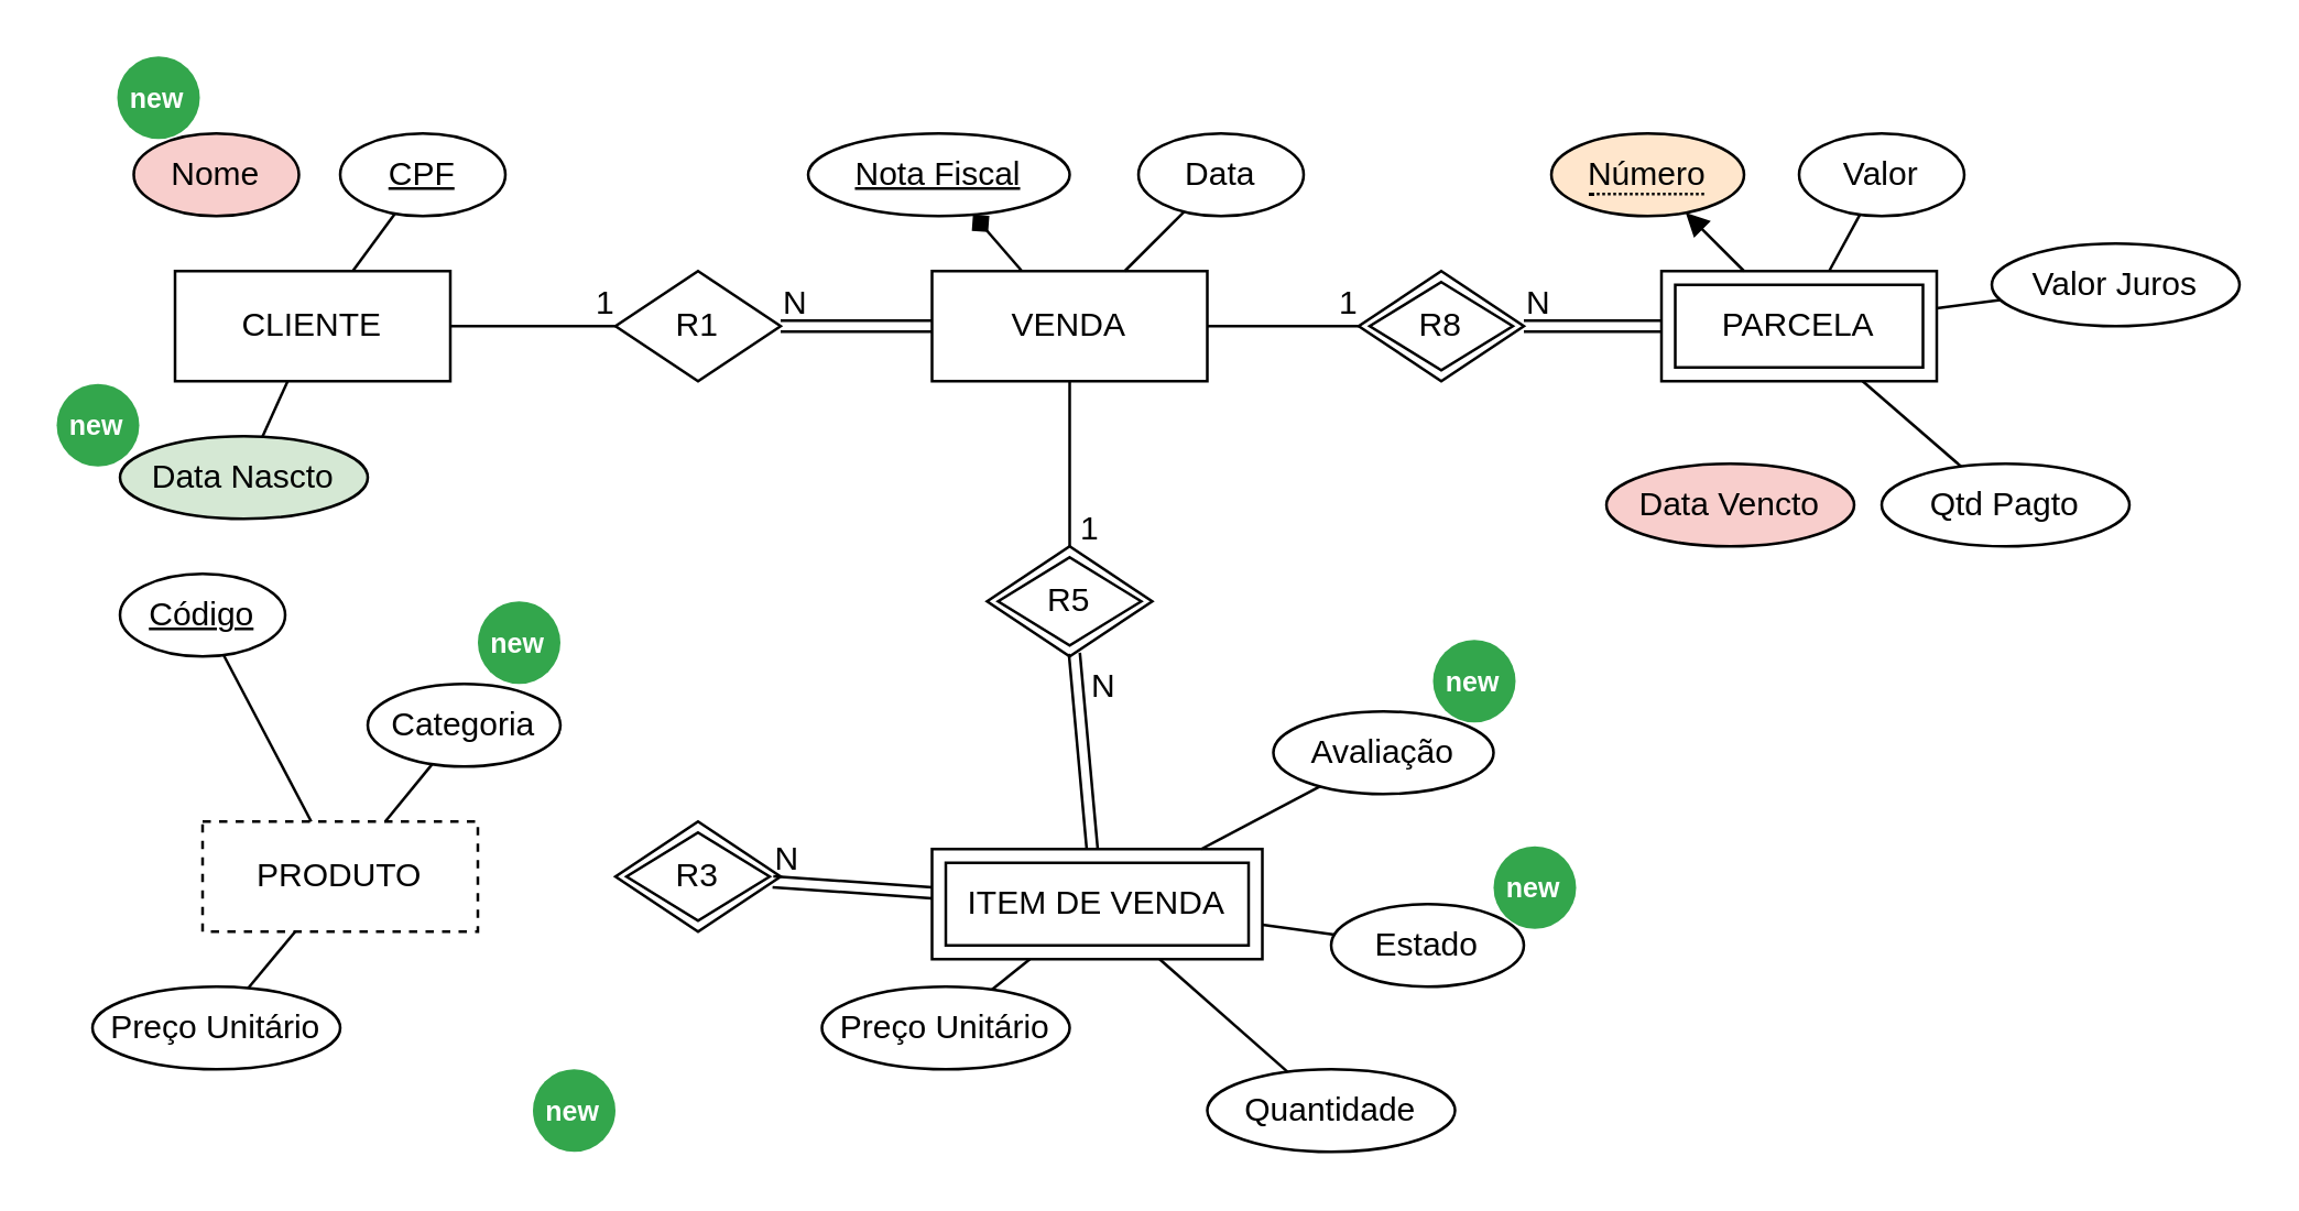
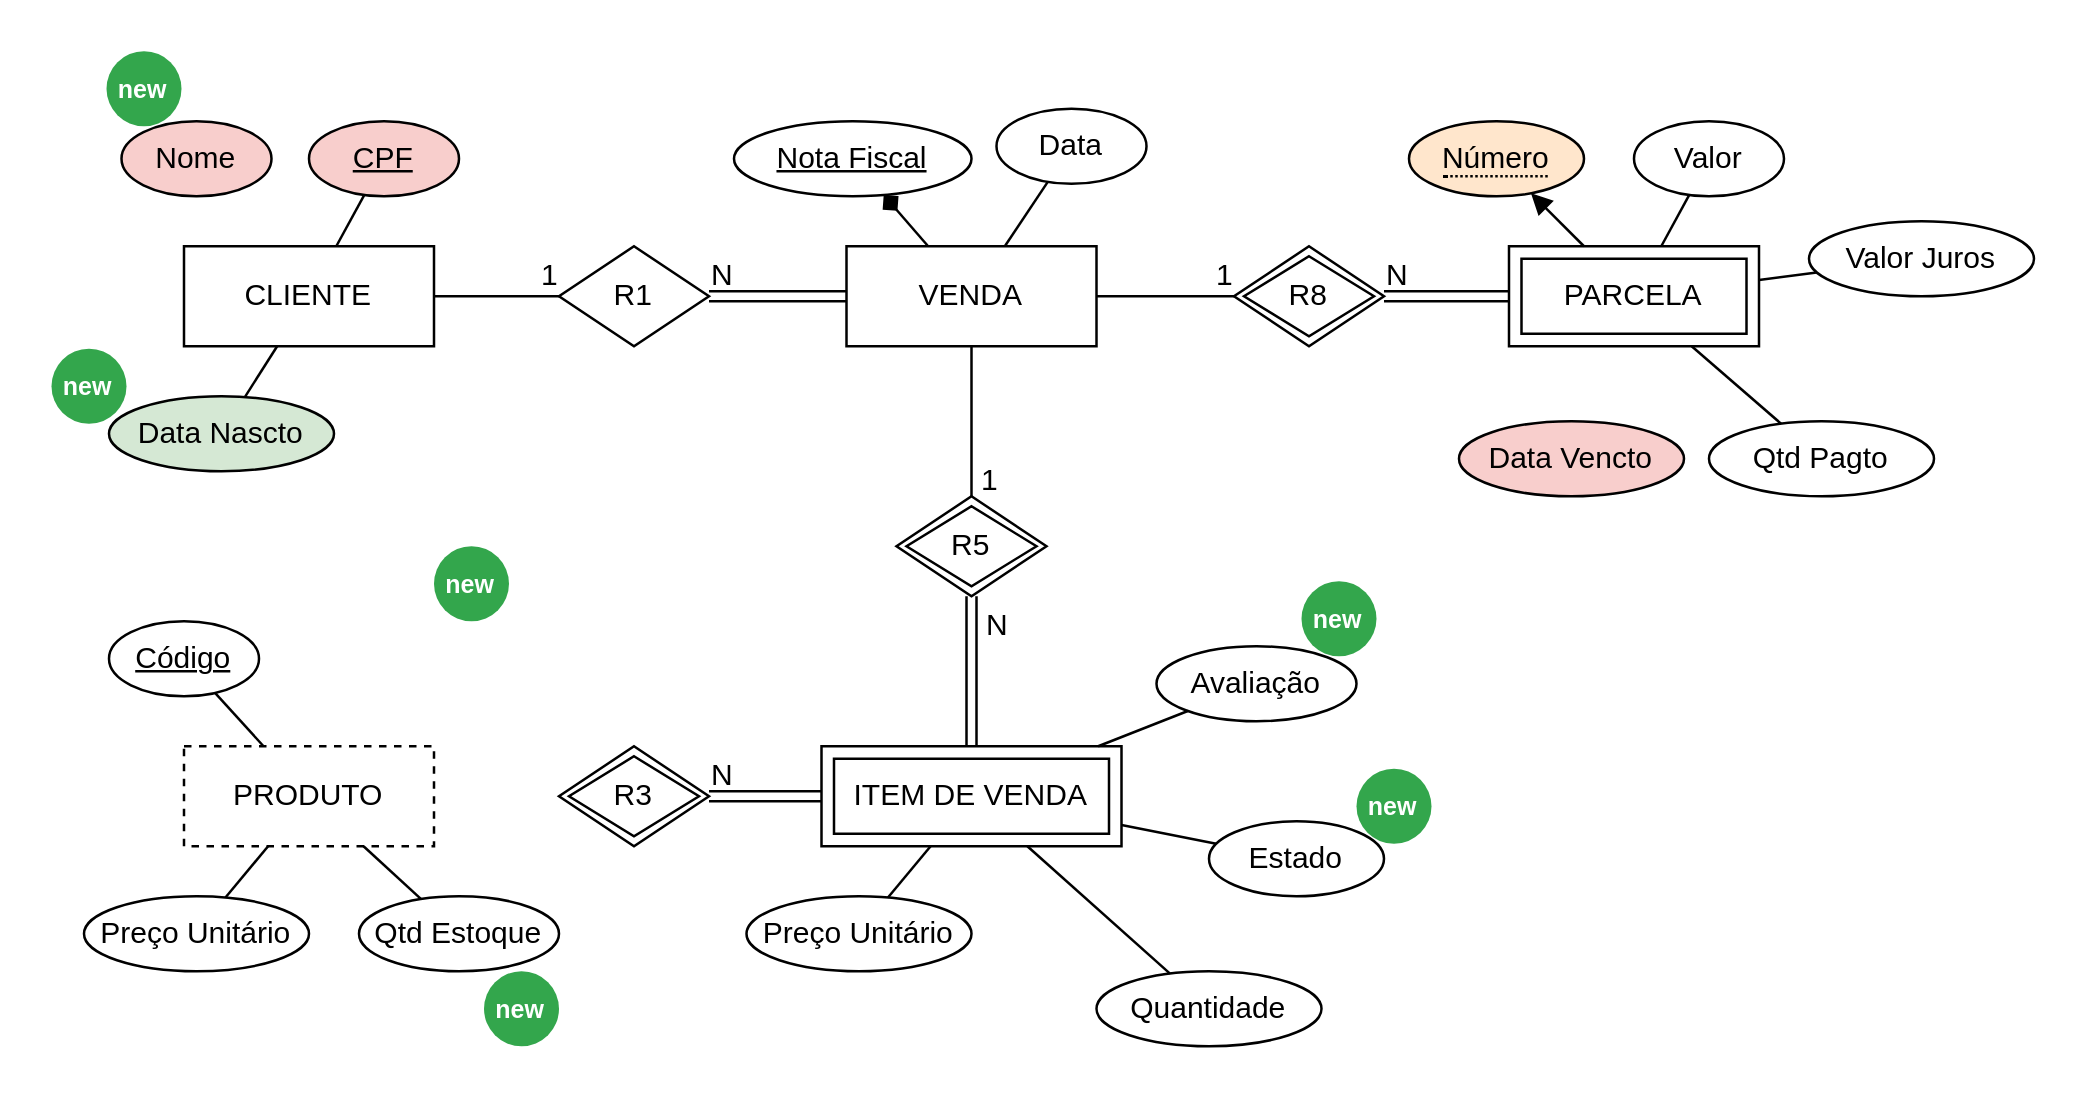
  <mxCell id="0" />
  <mxCell id="1" parent="0" />
- <mxCell id="2" value="CLIENTE" style="whiteSpace=wrap;html=1;align=center;" vertex="1" parent="1"><mxGeometry x="63" y="98" width="100" height="40" as="geometry" /></mxCell>
+ <mxCell id="2" value="CLIENTE" style="whiteSpace=wrap;html=1;align=center;" vertex="1" parent="1"><mxGeometry x="73" y="98" width="100" height="40" as="geometry" /></mxCell>
  <mxCell id="3" value="VENDA" style="whiteSpace=wrap;html=1;align=center;" vertex="1" parent="1"><mxGeometry x="338" y="98" width="100" height="40" as="geometry" /></mxCell>
  <mxCell id="4" value="PRODUTO" style="whiteSpace=wrap;html=1;align=center;dashed=1;" vertex="1" parent="1"><mxGeometry x="73" y="298" width="100" height="40" as="geometry" /></mxCell>
  <mxCell id="5" value="PARCELA" style="shape=ext;margin=3;double=1;whiteSpace=wrap;html=1;align=center;" vertex="1" parent="1"><mxGeometry x="603" y="98" width="100" height="40" as="geometry" /></mxCell>
- <mxCell id="6" value="ITEM DE VENDA" style="shape=ext;margin=3;double=1;whiteSpace=wrap;html=1;align=center;" vertex="1" parent="1"><mxGeometry x="338" y="308" width="120" height="40" as="geometry" /></mxCell>
+ <mxCell id="6" value="ITEM DE VENDA" style="shape=ext;margin=3;double=1;whiteSpace=wrap;html=1;align=center;" vertex="1" parent="1"><mxGeometry x="328" y="298" width="120" height="40" as="geometry" /></mxCell>
  <mxCell id="7" value="R1" style="shape=rhombus;perimeter=rhombusPerimeter;whiteSpace=wrap;html=1;align=center;" vertex="1" parent="1"><mxGeometry x="223" y="98" width="60" height="40" as="geometry" /></mxCell>
  <mxCell id="8" value="" style="endArrow=none;html=1;rounded=0;" edge="1" parent="1" source="2" target="7"><mxGeometry relative="1" as="geometry"><mxPoint x="293" y="168" as="sourcePoint" /><mxPoint x="453" y="168" as="targetPoint" /></mxGeometry></mxCell>
  <mxCell id="9" value="1" style="resizable=0;html=1;align=right;verticalAlign=bottom;" connectable="0" vertex="1" parent="8"><mxGeometry x="1" relative="1" as="geometry" /></mxCell>
  <mxCell id="10" value="" style="shape=link;html=1;rounded=0;" edge="1" parent="1" source="3" target="7"><mxGeometry relative="1" as="geometry"><mxPoint x="293" y="168" as="sourcePoint" /><mxPoint x="453" y="168" as="targetPoint" /></mxGeometry></mxCell>
  <mxCell id="11" value="N" style="resizable=0;html=1;align=right;verticalAlign=bottom;" connectable="0" vertex="1" parent="10"><mxGeometry x="1" relative="1" as="geometry"><mxPoint x="10" as="offset" /></mxGeometry></mxCell>
  <mxCell id="12" value="R5" style="shape=rhombus;double=1;perimeter=rhombusPerimeter;whiteSpace=wrap;html=1;align=center;" vertex="1" parent="1"><mxGeometry x="358" y="198" width="60" height="40" as="geometry" /></mxCell>
  <mxCell id="13" value="" style="endArrow=none;html=1;rounded=0;" edge="1" parent="1" source="3" target="12"><mxGeometry relative="1" as="geometry"><mxPoint x="173" y="128" as="sourcePoint" /><mxPoint x="393" y="228" as="targetPoint" /></mxGeometry></mxCell>
  <mxCell id="14" value="1" style="resizable=0;html=1;align=right;verticalAlign=bottom;" connectable="0" vertex="1" parent="13"><mxGeometry x="1" relative="1" as="geometry"><mxPoint x="11" y="2" as="offset" /></mxGeometry></mxCell>
  <mxCell id="15" value="" style="shape=link;html=1;rounded=0;" edge="1" parent="1" source="6" target="12"><mxGeometry relative="1" as="geometry"><mxPoint x="407.66" y="298" as="sourcePoint" /><mxPoint x="407.66" y="238" as="targetPoint" /></mxGeometry></mxCell>
  <mxCell id="16" value="N" style="resizable=0;html=1;align=right;verticalAlign=bottom;" connectable="0" vertex="1" parent="15"><mxGeometry x="1" relative="1" as="geometry"><mxPoint x="15" y="20" as="offset" /></mxGeometry></mxCell>
  <mxCell id="17" value="R3" style="shape=rhombus;double=1;perimeter=rhombusPerimeter;whiteSpace=wrap;html=1;align=center;" vertex="1" parent="1"><mxGeometry x="223" y="298" width="60" height="40" as="geometry" /></mxCell>
  <mxCell id="18" value="" style="shape=link;html=1;rounded=0;" edge="1" parent="1" source="6" target="17"><mxGeometry relative="1" as="geometry"><mxPoint x="262.66" y="398" as="sourcePoint" /><mxPoint x="262.66" y="338" as="targetPoint" /></mxGeometry></mxCell>
  <mxCell id="19" value="N" style="resizable=0;html=1;align=right;verticalAlign=bottom;" connectable="0" vertex="1" parent="18"><mxGeometry x="1" relative="1" as="geometry"><mxPoint x="10" as="offset" /></mxGeometry></mxCell>
  <mxCell id="20" value="R8" style="shape=rhombus;double=1;perimeter=rhombusPerimeter;whiteSpace=wrap;html=1;align=center;" vertex="1" parent="1"><mxGeometry x="493" y="98" width="60" height="40" as="geometry" /></mxCell>
  <mxCell id="21" value="" style="endArrow=none;html=1;rounded=0;" edge="1" parent="1" target="20" source="3"><mxGeometry relative="1" as="geometry"><mxPoint x="443" y="148" as="sourcePoint" /><mxPoint x="518" y="158" as="targetPoint" /></mxGeometry></mxCell>
  <mxCell id="22" value="1" style="resizable=0;html=1;align=right;verticalAlign=bottom;" connectable="0" vertex="1" parent="21"><mxGeometry x="1" relative="1" as="geometry"><mxPoint as="offset" /></mxGeometry></mxCell>
  <mxCell id="23" value="" style="shape=link;html=1;rounded=0;" edge="1" parent="1" target="20" source="5"><mxGeometry relative="1" as="geometry"><mxPoint x="618" y="148" as="sourcePoint" /><mxPoint x="532.66" y="168" as="targetPoint" /></mxGeometry></mxCell>
  <mxCell id="24" value="N" style="resizable=0;html=1;align=right;verticalAlign=bottom;" connectable="0" vertex="1" parent="23"><mxGeometry x="1" relative="1" as="geometry"><mxPoint x="10" as="offset" /></mxGeometry></mxCell>
- <mxCell id="25" value="CPF" style="ellipse;whiteSpace=wrap;html=1;align=center;fontStyle=4;" vertex="1" parent="1"><mxGeometry x="123" y="48" width="60" height="30" as="geometry" /></mxCell>
+ <mxCell id="25" value="CPF" style="ellipse;whiteSpace=wrap;html=1;align=center;fontStyle=4;fillColor=#f8cecc;" vertex="1" parent="1"><mxGeometry x="123" y="48" width="60" height="30" as="geometry" /></mxCell>
  <mxCell id="26" value="Nota Fiscal" style="ellipse;whiteSpace=wrap;html=1;align=center;fontStyle=4;" vertex="1" parent="1"><mxGeometry x="293" y="48" width="95" height="30" as="geometry" /></mxCell>
  <mxCell id="27" value="&lt;span style=&quot;border-bottom: 1px dotted&quot;&gt;Número&lt;/span&gt;" style="ellipse;whiteSpace=wrap;html=1;align=center;fillColor=#ffe6cc;" vertex="1" parent="1"><mxGeometry x="563" y="48" width="70" height="30" as="geometry" /></mxCell>
- <mxCell id="28" value="Código" style="ellipse;whiteSpace=wrap;html=1;align=center;fontStyle=4;" vertex="1" parent="1"><mxGeometry x="43" y="208" width="60" height="30" as="geometry" /></mxCell>
+ <mxCell id="28" value="Código" style="ellipse;whiteSpace=wrap;html=1;align=center;fontStyle=4;" vertex="1" parent="1"><mxGeometry x="43" y="248" width="60" height="30" as="geometry" /></mxCell>
  <mxCell id="29" value="" style="endArrow=none;html=1;rounded=0;" edge="1" parent="1" source="25" target="2"><mxGeometry relative="1" as="geometry"><mxPoint x="293" y="158" as="sourcePoint" /><mxPoint x="123" y="128" as="targetPoint" /></mxGeometry></mxCell>
  <mxCell id="30" value="" style="endArrow=diamond;html=1;rounded=0;" edge="1" parent="1" source="3" target="26"><mxGeometry relative="1" as="geometry"><mxPoint x="156.254" y="77.616" as="sourcePoint" /><mxPoint x="142.231" y="108" as="targetPoint" /></mxGeometry></mxCell>
  <mxCell id="31" value="" style="endArrow=block;html=1;rounded=0;" edge="1" parent="1" source="5" target="27"><mxGeometry relative="1" as="geometry"><mxPoint x="383.342" y="108" as="sourcePoint" /><mxPoint x="361.079" y="77.623" as="targetPoint" /></mxGeometry></mxCell>
  <mxCell id="32" value="" style="endArrow=none;html=1;rounded=0;" edge="1" parent="1" source="4" target="28"><mxGeometry relative="1" as="geometry"><mxPoint x="649.149" y="108" as="sourcePoint" /><mxPoint x="627.945" y="77.382" as="targetPoint" /></mxGeometry></mxCell>
- <mxCell id="33" value="Data" style="ellipse;whiteSpace=wrap;html=1;align=center;" vertex="1" parent="1"><mxGeometry x="413" y="48" width="60" height="30" as="geometry" /></mxCell>
+ <mxCell id="33" value="Data" style="ellipse;whiteSpace=wrap;html=1;align=center;" vertex="1" parent="1"><mxGeometry x="398" y="43" width="60" height="30" as="geometry" /></mxCell>
  <mxCell id="34" value="Valor&lt;span style=&quot;color: rgba(0 , 0 , 0 , 0) ; font-family: monospace ; font-size: 0px&quot;&gt;%3CmxGraphModel%3E%3Croot%3E%3CmxCell%20id%3D%220%22%2F%3E%3CmxCell%20id%3D%221%22%20parent%3D%220%22%2F%3E%3CmxCell%20id%3D%222%22%20value%3D%22Data%22%20style%3D%22ellipse%3BwhiteSpace%3Dwrap%3Bhtml%3D1%3Balign%3Dcenter%3B%22%20vertex%3D%221%22%20parent%3D%221%22%3E%3CmxGeometry%20x%3D%22470%22%20y%3D%22300%22%20width%3D%2260%22%20height%3D%2230%22%20as%3D%22geometry%22%2F%3E%3C%2FmxCell%3E%3C%2Froot%3E%3C%2FmxGraphModel%3E&lt;/span&gt;" style="ellipse;whiteSpace=wrap;html=1;align=center;" vertex="1" parent="1"><mxGeometry x="653" y="48" width="60" height="30" as="geometry" /></mxCell>
  <mxCell id="35" value="Valor Juros&lt;span style=&quot;color: rgba(0 , 0 , 0 , 0) ; font-family: monospace ; font-size: 0px&quot;&gt;%3CmxGraphModel%3E%3Croot%3E%3CmxCell%20id%3D%220%22%2F%3E%3CmxCell%20id%3D%221%22%20parent%3D%220%22%2F%3E%3CmxCell%20id%3D%222%22%20value%3D%22Data%22%20style%3D%22ellipse%3BwhiteSpace%3Dwrap%3Bhtml%3D1%3Balign%3Dcenter%3B%22%20vertex%3D%221%22%20parent%3D%221%22%3E%3CmxGeometry%20x%3D%22470%22%20y%3D%22300%22%20width%3D%2260%22%20height%3D%2230%22%20as%3D%22geometry%22%2F%3E%3C%2FmxCell%3E%3C%2Froot%3E%3C%2FmxGraphModel%3E Juros&lt;/span&gt;" style="ellipse;whiteSpace=wrap;html=1;align=center;" vertex="1" parent="1"><mxGeometry x="723" y="88" width="90" height="30" as="geometry" /></mxCell>
  <mxCell id="36" value="Qtd Pagto" style="ellipse;whiteSpace=wrap;html=1;align=center;" vertex="1" parent="1"><mxGeometry x="683" y="168" width="90" height="30" as="geometry" /></mxCell>
  <mxCell id="37" value="Data Vencto" style="ellipse;whiteSpace=wrap;html=1;align=center;fillColor=#f8cecc;" vertex="1" parent="1"><mxGeometry x="583" y="168" width="90" height="30" as="geometry" /></mxCell>
  <mxCell id="38" value="Preço Unitário" style="ellipse;whiteSpace=wrap;html=1;align=center;" vertex="1" parent="1"><mxGeometry x="298" y="358" width="90" height="30" as="geometry" /></mxCell>
  <mxCell id="39" value="Quantidade" style="ellipse;whiteSpace=wrap;html=1;align=center;" vertex="1" parent="1"><mxGeometry x="438" y="388" width="90" height="30" as="geometry" /></mxCell>
  <mxCell id="40" value="Preço Unitário" style="ellipse;whiteSpace=wrap;html=1;align=center;" vertex="1" parent="1"><mxGeometry x="33" y="358" width="90" height="30" as="geometry" /></mxCell>
  <mxCell id="41" value="" style="endArrow=none;html=1;rounded=0;" edge="1" parent="1" source="40" target="4"><mxGeometry relative="1" as="geometry"><mxPoint x="139.149" y="308" as="sourcePoint" /><mxPoint x="148.426" y="277.825" as="targetPoint" /></mxGeometry></mxCell>
  <mxCell id="42" value="" style="endArrow=none;html=1;rounded=0;" edge="1" parent="1" source="38" target="6"><mxGeometry relative="1" as="geometry"><mxPoint x="149.149" y="318" as="sourcePoint" /><mxPoint x="158.426" y="287.825" as="targetPoint" /></mxGeometry></mxCell>
  <mxCell id="43" value="" style="endArrow=none;html=1;rounded=0;" edge="1" parent="1" source="39" target="6"><mxGeometry relative="1" as="geometry"><mxPoint x="443" y="398" as="sourcePoint" /><mxPoint x="168.426" y="297.825" as="targetPoint" /></mxGeometry></mxCell>
  <mxCell id="44" value="" style="endArrow=none;html=1;rounded=0;" edge="1" parent="1" source="3" target="33"><mxGeometry relative="1" as="geometry"><mxPoint x="169.149" y="338" as="sourcePoint" /><mxPoint x="178.426" y="307.825" as="targetPoint" /></mxGeometry></mxCell>
  <mxCell id="45" value="" style="endArrow=none;html=1;rounded=0;" edge="1" parent="1" source="5" target="34"><mxGeometry relative="1" as="geometry"><mxPoint x="179.149" y="348" as="sourcePoint" /><mxPoint x="188.426" y="317.825" as="targetPoint" /></mxGeometry></mxCell>
  <mxCell id="46" value="" style="endArrow=none;html=1;rounded=0;" edge="1" parent="1" source="5" target="35"><mxGeometry relative="1" as="geometry"><mxPoint x="189.149" y="358" as="sourcePoint" /><mxPoint x="198.426" y="327.825" as="targetPoint" /></mxGeometry></mxCell>
  <mxCell id="47" value="" style="endArrow=none;html=1;rounded=0;" edge="1" parent="1" source="5" target="36"><mxGeometry relative="1" as="geometry"><mxPoint x="685.298" y="118" as="sourcePoint" /><mxPoint x="704.156" y="87.333" as="targetPoint" /></mxGeometry></mxCell>
- <mxCell id="48" value="Categoria" style="ellipse;whiteSpace=wrap;html=1;align=center;" vertex="1" parent="1"><mxGeometry x="133" y="248" width="70" height="30" as="geometry" /></mxCell>
  <mxCell id="49" value="new" style="rounded=1;whiteSpace=wrap;html=1;arcSize=50;strokeColor=none;strokeWidth=1;fillColor=#33A64C;fontColor=#FFFFFF;whiteSpace=wrap;align=left;verticalAlign=middle;spacingLeft=-5;fontStyle=1;fontSize=10;spacing=10;spacingBottom=0;spacingTop=-1;" vertex="1" parent="1"><mxGeometry x="173" y="218" width="30" height="30" as="geometry" /></mxCell>
- <mxCell id="50" value="" style="endArrow=none;html=1;rounded=0;" edge="1" parent="1" source="4" target="48"><mxGeometry relative="1" as="geometry"><mxPoint x="114.833" y="308" as="sourcePoint" /><mxPoint x="95.44" y="286.65" as="targetPoint" /></mxGeometry></mxCell>
+ <mxCell id="51" value="Qtd Estoque" style="ellipse;whiteSpace=wrap;html=1;align=center;" vertex="1" parent="1"><mxGeometry x="143" y="358" width="80" height="30" as="geometry" /></mxCell>
  <mxCell id="52" value="new" style="rounded=1;whiteSpace=wrap;html=1;arcSize=50;strokeColor=none;strokeWidth=1;fillColor=#33A64C;fontColor=#FFFFFF;whiteSpace=wrap;align=left;verticalAlign=middle;spacingLeft=-5;fontStyle=1;fontSize=10;spacing=10;spacingBottom=0;spacingTop=-1;" vertex="1" parent="1"><mxGeometry x="193" y="388" width="30" height="30" as="geometry" /></mxCell>
+ <mxCell id="53" value="" style="endArrow=none;html=1;rounded=0;" edge="1" parent="1" source="4" target="51"><mxGeometry relative="1" as="geometry"><mxPoint x="149.332" y="308" as="sourcePoint" /><mxPoint x="166.361" y="287.146" as="targetPoint" /></mxGeometry></mxCell>
  <mxCell id="54" value="Estado" style="ellipse;whiteSpace=wrap;html=1;align=center;" vertex="1" parent="1"><mxGeometry x="483" y="328" width="70" height="30" as="geometry" /></mxCell>
  <mxCell id="55" value="" style="endArrow=none;html=1;rounded=0;" edge="1" parent="1" source="54" target="6"><mxGeometry relative="1" as="geometry"><mxPoint x="438.77" y="368.77" as="sourcePoint" /><mxPoint x="418" y="348" as="targetPoint" /></mxGeometry></mxCell>
  <mxCell id="56" value="new" style="rounded=1;whiteSpace=wrap;html=1;arcSize=50;strokeColor=none;strokeWidth=1;fillColor=#33A64C;fontColor=#FFFFFF;whiteSpace=wrap;align=left;verticalAlign=middle;spacingLeft=-5;fontStyle=1;fontSize=10;spacing=10;spacingBottom=0;spacingTop=-1;" vertex="1" parent="1"><mxGeometry x="542" y="307" width="30" height="30" as="geometry" /></mxCell>
  <mxCell id="57" value="Avaliação" style="ellipse;whiteSpace=wrap;html=1;align=center;" vertex="1" parent="1"><mxGeometry x="462" y="258" width="80" height="30" as="geometry" /></mxCell>
  <mxCell id="58" value="" style="endArrow=none;html=1;rounded=0;" edge="1" parent="1" source="57" target="6"><mxGeometry relative="1" as="geometry"><mxPoint x="495.952" y="346.971" as="sourcePoint" /><mxPoint x="458" y="339.538" as="targetPoint" /></mxGeometry></mxCell>
  <mxCell id="59" value="new" style="rounded=1;whiteSpace=wrap;html=1;arcSize=50;strokeColor=none;strokeWidth=1;fillColor=#33A64C;fontColor=#FFFFFF;whiteSpace=wrap;align=left;verticalAlign=middle;spacingLeft=-5;fontStyle=1;fontSize=10;spacing=10;spacingBottom=0;spacingTop=-1;" vertex="1" parent="1"><mxGeometry x="520" y="232" width="30" height="30" as="geometry" /></mxCell>
  <mxCell id="60" value="Nome" style="ellipse;whiteSpace=wrap;html=1;align=center;fillColor=#f8cecc;" vertex="1" parent="1"><mxGeometry x="48" y="48" width="60" height="30" as="geometry" /></mxCell>
  <mxCell id="61" value="Data Nascto" style="ellipse;whiteSpace=wrap;html=1;align=center;fillColor=#d5e8d4;" vertex="1" parent="1"><mxGeometry x="43" y="158" width="90" height="30" as="geometry" /></mxCell>
  <mxCell id="62" value="" style="endArrow=none;html=1;rounded=0;" edge="1" parent="1" source="2" target="61"><mxGeometry relative="1" as="geometry"><mxPoint x="116.667" y="108" as="sourcePoint" /><mxPoint x="99.414" y="86.872" as="targetPoint" /></mxGeometry></mxCell>
  <mxCell id="63" value="new" style="rounded=1;whiteSpace=wrap;html=1;arcSize=50;strokeColor=none;strokeWidth=1;fillColor=#33A64C;fontColor=#FFFFFF;whiteSpace=wrap;align=left;verticalAlign=middle;spacingLeft=-5;fontStyle=1;fontSize=10;spacing=10;spacingBottom=0;spacingTop=-1;" vertex="1" parent="1"><mxGeometry x="20" y="139" width="30" height="30" as="geometry" /></mxCell>
  <mxCell id="64" value="new" style="rounded=1;whiteSpace=wrap;html=1;arcSize=50;strokeColor=none;strokeWidth=1;fillColor=#33A64C;fontColor=#FFFFFF;whiteSpace=wrap;align=left;verticalAlign=middle;spacingLeft=-5;fontStyle=1;fontSize=10;spacing=10;spacingBottom=0;spacingTop=-1;" vertex="1" parent="1"><mxGeometry x="42" y="20" width="30" height="30" as="geometry" /></mxCell>
